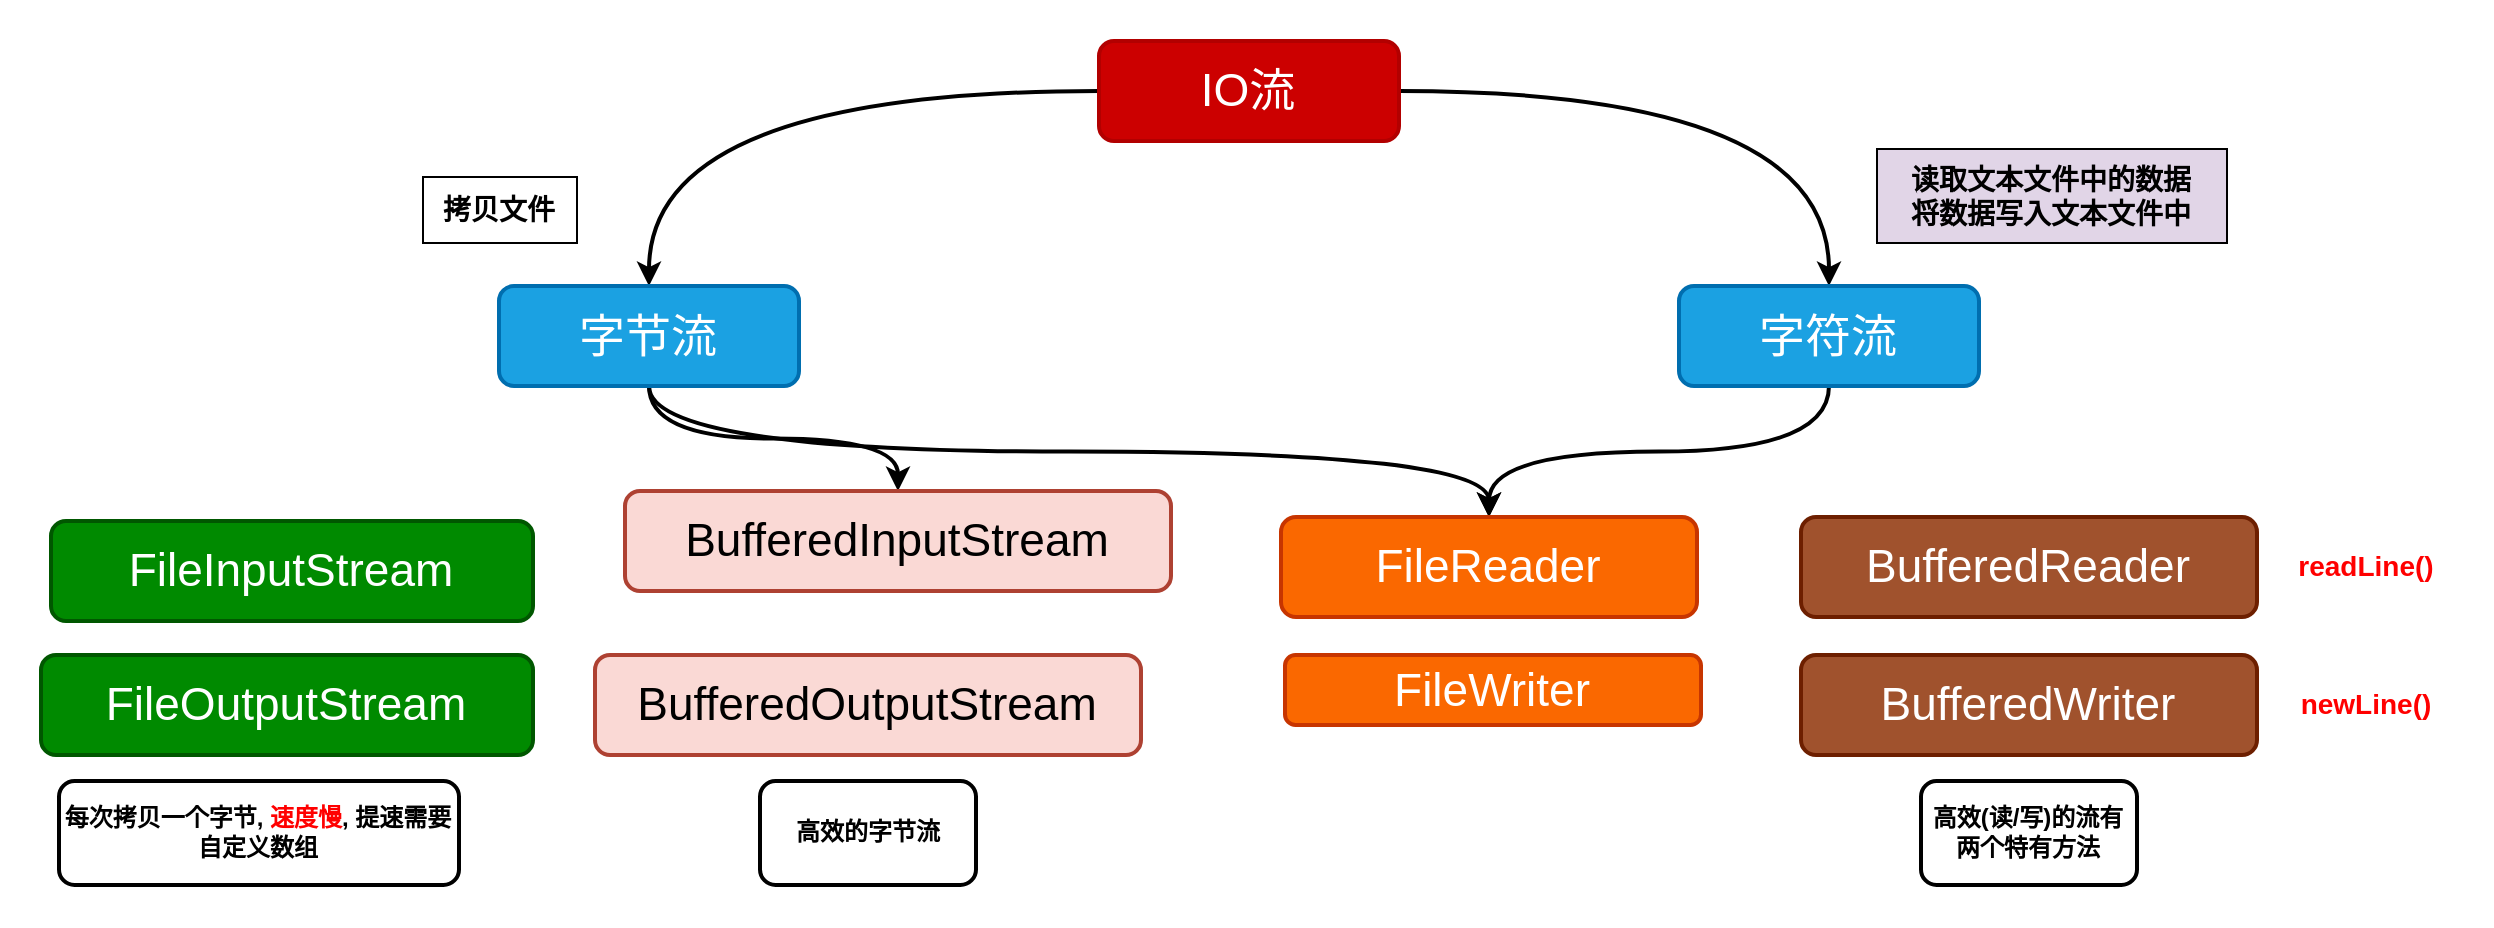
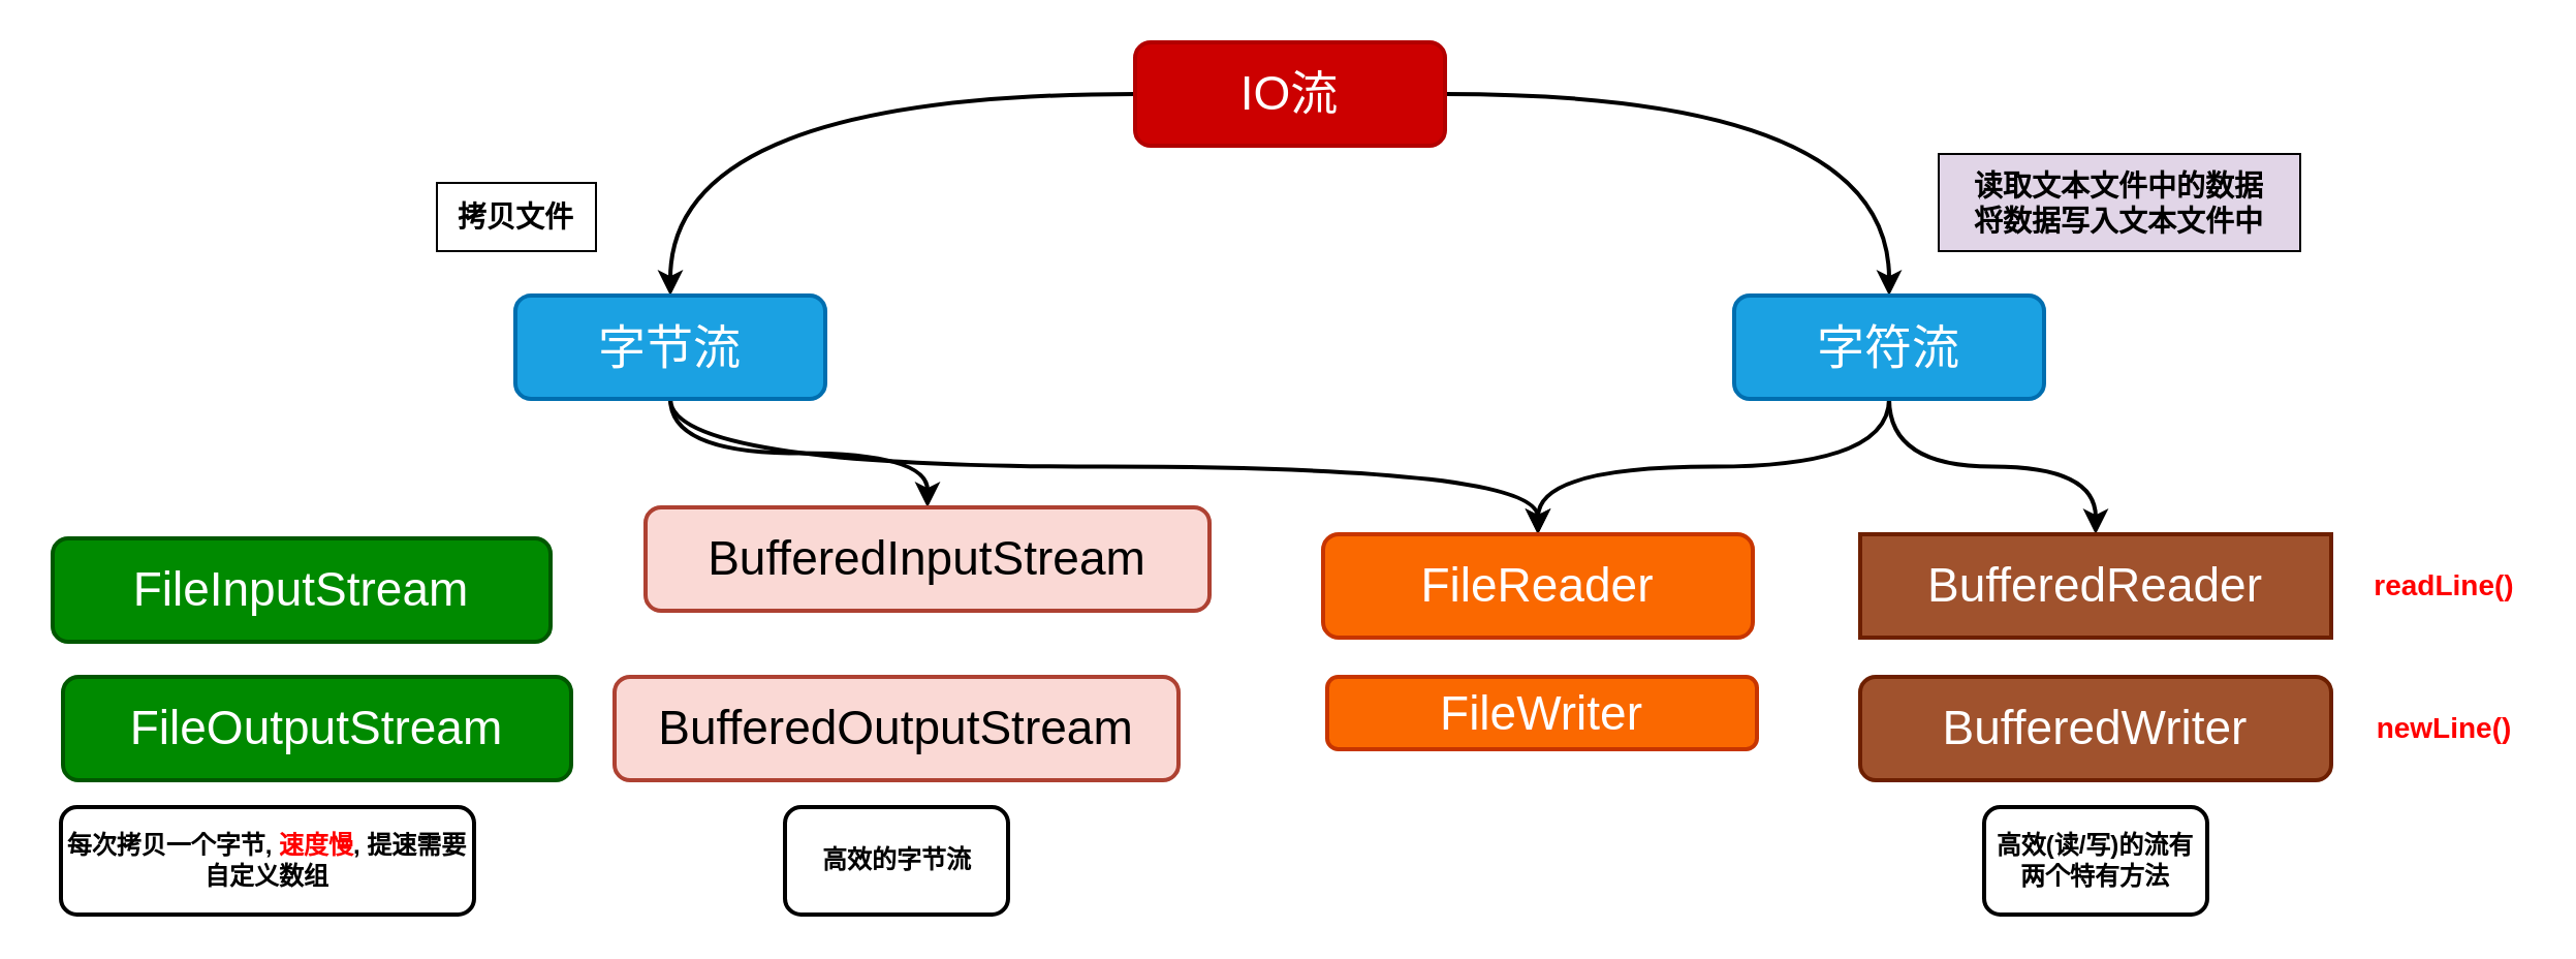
  <mxCell id="0" />
  <mxCell id="1" parent="0" />
  <mxCell id="2" style="edgeStyle=orthogonalEdgeStyle;rounded=0;orthogonalLoop=1;jettySize=auto;html=1;exitX=0;exitY=0.5;exitDx=0;exitDy=0;entryX=0.5;entryY=0;entryDx=0;entryDy=0;curved=1;strokeWidth=2;" parent="1" source="4" target="7" edge="1"><mxGeometry relative="1" as="geometry" /></mxCell>
  <mxCell id="3" style="edgeStyle=orthogonalEdgeStyle;rounded=0;orthogonalLoop=1;jettySize=auto;html=1;exitX=1;exitY=0.5;exitDx=0;exitDy=0;entryX=0.5;entryY=0;entryDx=0;entryDy=0;curved=1;strokeWidth=2;" parent="1" source="4" target="10" edge="1"><mxGeometry relative="1" as="geometry" /></mxCell>
  <mxCell id="4" value="&lt;font style=&quot;font-size: 23px&quot;&gt;IO流&lt;/font&gt;" style="rounded=1;whiteSpace=wrap;html=1;strokeWidth=2;strokeColor=#B20000;fontColor=#ffffff;fillColor=#CC0000;" parent="1" vertex="1"><mxGeometry x="549" y="20" width="150" height="50" as="geometry" /></mxCell>
  <mxCell id="5" style="edgeStyle=orthogonalEdgeStyle;curved=1;rounded=0;orthogonalLoop=1;jettySize=auto;html=1;exitX=0.5;exitY=1;exitDx=0;exitDy=0;strokeWidth=2;" parent="1" source="7" target="14" edge="1"><mxGeometry relative="1" as="geometry" /></mxCell>
  <mxCell id="6" style="edgeStyle=orthogonalEdgeStyle;curved=1;rounded=0;orthogonalLoop=1;jettySize=auto;html=1;exitX=0.5;exitY=1;exitDx=0;exitDy=0;entryX=0.5;entryY=0;entryDx=0;entryDy=0;strokeWidth=2;" parent="1" source="7" target="12" edge="1"><mxGeometry relative="1" as="geometry" /></mxCell>
  <mxCell id="7" value="&lt;span style=&quot;font-size: 23px&quot;&gt;字节流&lt;/span&gt;" style="rounded=1;whiteSpace=wrap;html=1;strokeWidth=2;fillColor=#1ba1e2;strokeColor=#006EAF;fontColor=#ffffff;" parent="1" vertex="1"><mxGeometry x="249" y="142.5" width="150" height="50" as="geometry" /></mxCell>
  <mxCell id="8" style="edgeStyle=orthogonalEdgeStyle;curved=1;rounded=0;orthogonalLoop=1;jettySize=auto;html=1;exitX=0.5;exitY=1;exitDx=0;exitDy=0;strokeWidth=2;" parent="1" source="10" target="14" edge="1"><mxGeometry relative="1" as="geometry" /></mxCell>
+ <mxCell id="9" style="edgeStyle=orthogonalEdgeStyle;curved=1;rounded=0;orthogonalLoop=1;jettySize=auto;html=1;exitX=0.5;exitY=1;exitDx=0;exitDy=0;entryX=0.5;entryY=0;entryDx=0;entryDy=0;strokeWidth=2;" parent="1" source="10" target="15" edge="1"><mxGeometry relative="1" as="geometry" /></mxCell>
  <mxCell id="10" value="&lt;font style=&quot;font-size: 23px&quot;&gt;字符流&lt;/font&gt;" style="rounded=1;whiteSpace=wrap;html=1;strokeWidth=2;fillColor=#1ba1e2;strokeColor=#006EAF;fontColor=#ffffff;" parent="1" vertex="1"><mxGeometry x="839" y="142.5" width="150" height="50" as="geometry" /></mxCell>
  <mxCell id="11" value="&lt;font style=&quot;font-size: 23px&quot;&gt;FileInputStream&lt;/font&gt;" style="rounded=1;whiteSpace=wrap;html=1;strokeWidth=2;fillColor=#008a00;strokeColor=#005700;fontColor=#ffffff;" parent="1" vertex="1"><mxGeometry x="25" y="260" width="241" height="50" as="geometry" /></mxCell>
  <mxCell id="12" value="&lt;font style=&quot;font-size: 23px&quot;&gt;BufferedInputStream&lt;/font&gt;" style="rounded=1;whiteSpace=wrap;html=1;strokeWidth=2;fillColor=#fad9d5;strokeColor=#ae4132;" parent="1" vertex="1"><mxGeometry x="312" y="245" width="273" height="50" as="geometry" /></mxCell>
- <mxCell id="13" value="&lt;font style=&quot;font-size: 23px&quot;&gt;FileOutputStream&lt;/font&gt;" style="rounded=1;whiteSpace=wrap;html=1;strokeWidth=2;fillColor=#008a00;strokeColor=#005700;fontColor=#ffffff;" parent="1" vertex="1"><mxGeometry x="20" y="327" width="246" height="50" as="geometry" /></mxCell>
+ <mxCell id="13" value="&lt;font style=&quot;font-size: 23px&quot;&gt;FileOutputStream&lt;/font&gt;" style="rounded=1;whiteSpace=wrap;html=1;strokeWidth=2;fillColor=#008a00;strokeColor=#005700;fontColor=#ffffff;" parent="1" vertex="1"><mxGeometry x="30" y="327" width="246" height="50" as="geometry" /></mxCell>
  <mxCell id="14" value="&lt;span style=&quot;font-size: 23px&quot;&gt;FileReader&lt;/span&gt;" style="rounded=1;whiteSpace=wrap;html=1;strokeWidth=2;fillColor=#fa6800;strokeColor=#C73500;fontColor=#ffffff;" parent="1" vertex="1"><mxGeometry x="640" y="258" width="208" height="50" as="geometry" /></mxCell>
- <mxCell id="15" value="&lt;font style=&quot;font-size: 23px&quot;&gt;BufferedReader&lt;/font&gt;" style="rounded=1;whiteSpace=wrap;html=1;strokeWidth=2;fillColor=#a0522d;strokeColor=#6D1F00;fontColor=#ffffff;" parent="1" vertex="1"><mxGeometry x="900" y="258" width="228" height="50" as="geometry" /></mxCell>
+ <mxCell id="15" value="&lt;font style=&quot;font-size: 23px&quot;&gt;BufferedReader&lt;/font&gt;" style="whiteSpace=wrap;html=1;strokeWidth=2;fillColor=#a0522d;strokeColor=#6D1F00;fontColor=#ffffff;rounded=0;" parent="1" vertex="1"><mxGeometry x="900" y="258" width="228" height="50" as="geometry" /></mxCell>
  <mxCell id="16" value="&lt;font style=&quot;font-size: 23px&quot;&gt;BufferedOutputStream&lt;/font&gt;" style="rounded=1;whiteSpace=wrap;html=1;strokeWidth=2;fillColor=#fad9d5;strokeColor=#ae4132;" vertex="1" parent="1"><mxGeometry x="297" y="327" width="273" height="50" as="geometry" /></mxCell>
  <mxCell id="17" value="&lt;span style=&quot;font-size: 23px&quot;&gt;FileWriter&lt;/span&gt;" style="rounded=1;whiteSpace=wrap;html=1;strokeWidth=2;fillColor=#fa6800;strokeColor=#C73500;fontColor=#ffffff;" vertex="1" parent="1"><mxGeometry x="642" y="327" width="208" height="35" as="geometry" /></mxCell>
  <mxCell id="18" value="&lt;font style=&quot;font-size: 23px&quot;&gt;BufferedWriter&lt;/font&gt;" style="rounded=1;whiteSpace=wrap;html=1;strokeWidth=2;fillColor=#a0522d;strokeColor=#6D1F00;fontColor=#ffffff;" vertex="1" parent="1"><mxGeometry x="900" y="327" width="228" height="50" as="geometry" /></mxCell>
  <mxCell id="19" value="&lt;b&gt;&lt;font style=&quot;font-size: 14px&quot;&gt;拷贝文件&lt;/font&gt;&lt;/b&gt;" style="rounded=0;whiteSpace=wrap;html=1;strokeWidth=1;" vertex="1" parent="1"><mxGeometry x="211" y="88" width="77" height="33" as="geometry" /></mxCell>
  <mxCell id="20" value="&lt;b&gt;&lt;font style=&quot;font-size: 14px&quot;&gt;读取文本文件中的数据&lt;br&gt;将数据写入文本文件中&lt;/font&gt;&lt;br&gt;&lt;/b&gt;" style="rounded=0;whiteSpace=wrap;html=1;strokeWidth=1;fillColor=#e1d5e7;" vertex="1" parent="1"><mxGeometry x="938" y="74" width="175" height="47" as="geometry" /></mxCell>
  <mxCell id="21" value="&lt;b&gt;每次拷贝一个字节, &lt;font color=&quot;#ff0000&quot;&gt;速度慢&lt;/font&gt;, 提速需要自定义数组&lt;br&gt;&lt;/b&gt;" style="rounded=1;whiteSpace=wrap;html=1;strokeWidth=2;" vertex="1" parent="1"><mxGeometry x="29" y="390" width="200" height="52" as="geometry" /></mxCell>
  <mxCell id="22" value="&lt;b&gt;高效的字节流&lt;br&gt;&lt;/b&gt;" style="rounded=1;whiteSpace=wrap;html=1;strokeWidth=2;" vertex="1" parent="1"><mxGeometry x="379.5" y="390" width="108" height="52" as="geometry" /></mxCell>
  <mxCell id="23" value="&lt;b&gt;高效(读/写)的流有两个特有方法&lt;br&gt;&lt;/b&gt;" style="rounded=1;whiteSpace=wrap;html=1;strokeWidth=2;" vertex="1" parent="1"><mxGeometry x="960" y="390" width="108" height="52" as="geometry" /></mxCell>
  <mxCell id="24" value="&lt;b&gt;&lt;font style=&quot;font-size: 14px&quot; color=&quot;#ff0000&quot;&gt;readLine()&lt;/font&gt;&lt;/b&gt;" style="text;html=1;strokeColor=none;fillColor=none;align=center;verticalAlign=middle;whiteSpace=wrap;rounded=0;" vertex="1" parent="1"><mxGeometry x="1141" y="273" width="84" height="20" as="geometry" /></mxCell>
  <mxCell id="25" value="&lt;b&gt;&lt;font style=&quot;font-size: 14px&quot; color=&quot;#ff0000&quot;&gt;newLine()&lt;/font&gt;&lt;/b&gt;" style="text;html=1;strokeColor=none;fillColor=none;align=center;verticalAlign=middle;whiteSpace=wrap;rounded=0;" vertex="1" parent="1"><mxGeometry x="1141" y="342" width="84" height="20" as="geometry" /></mxCell>
